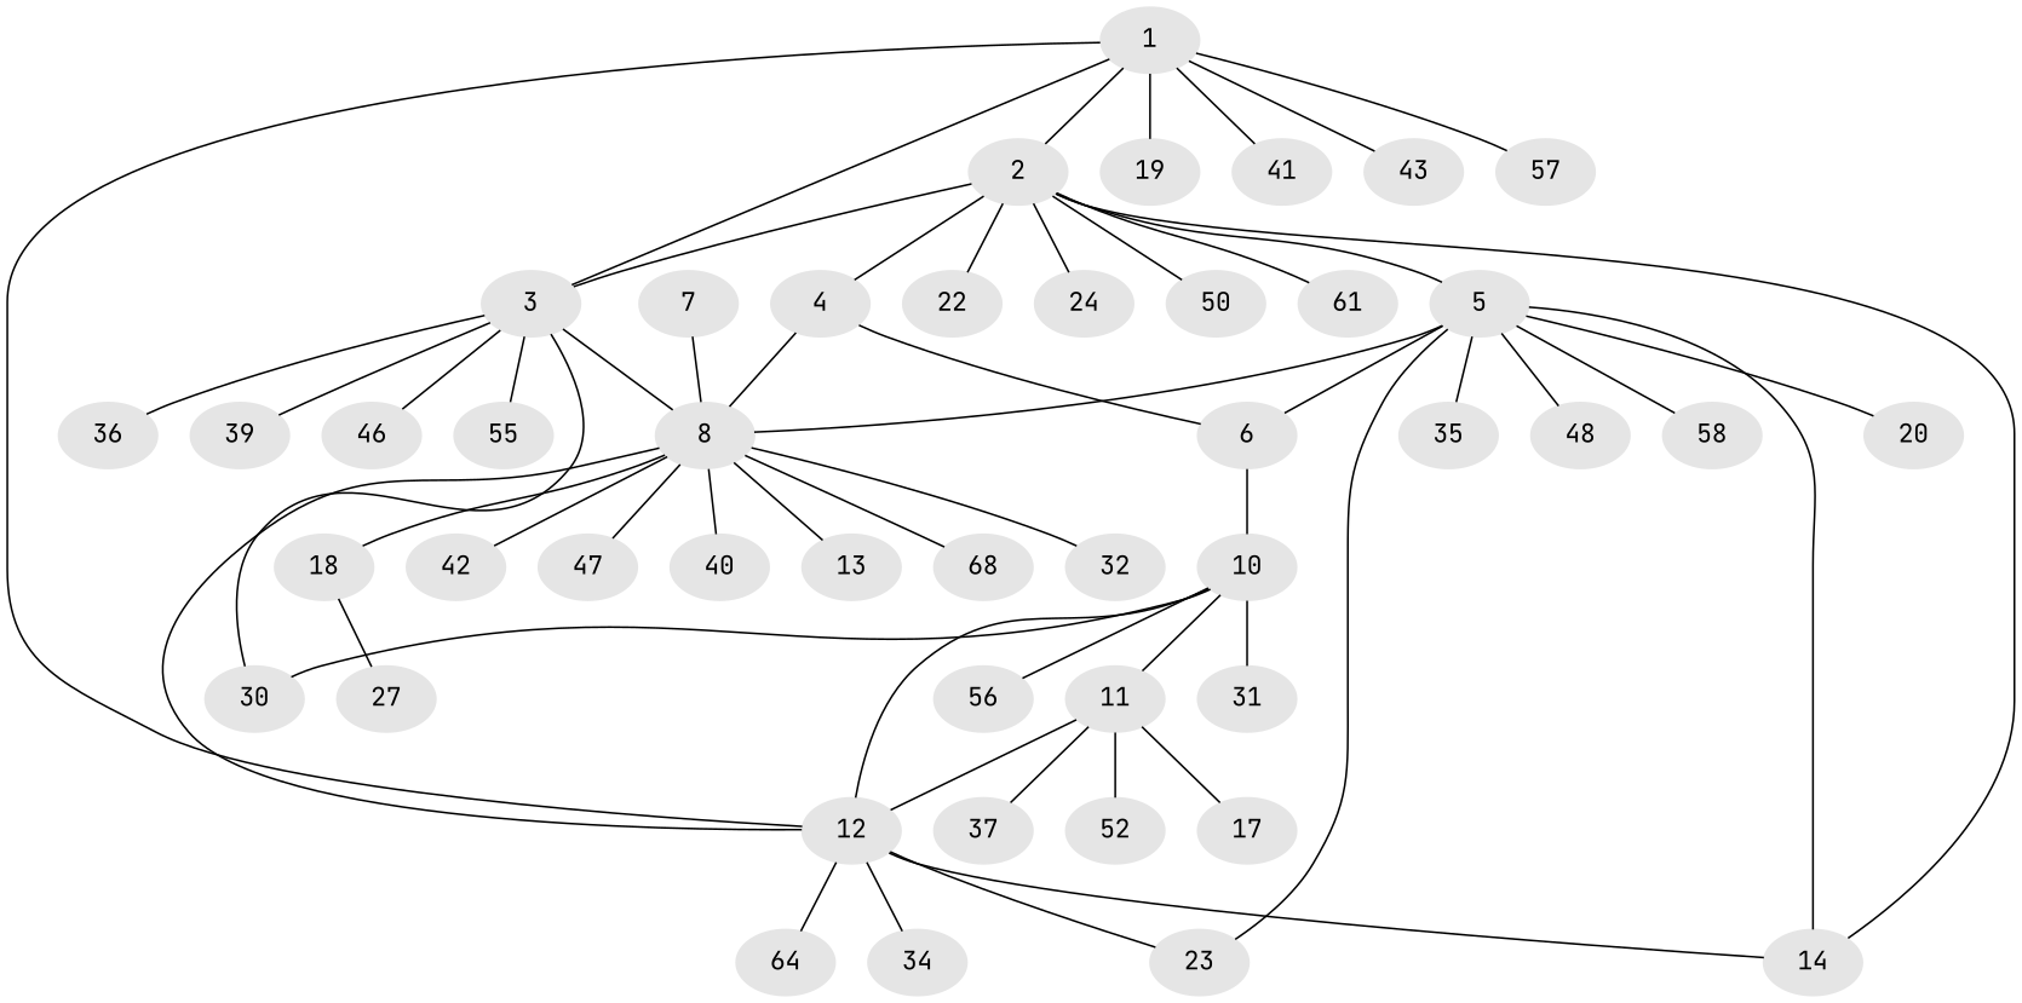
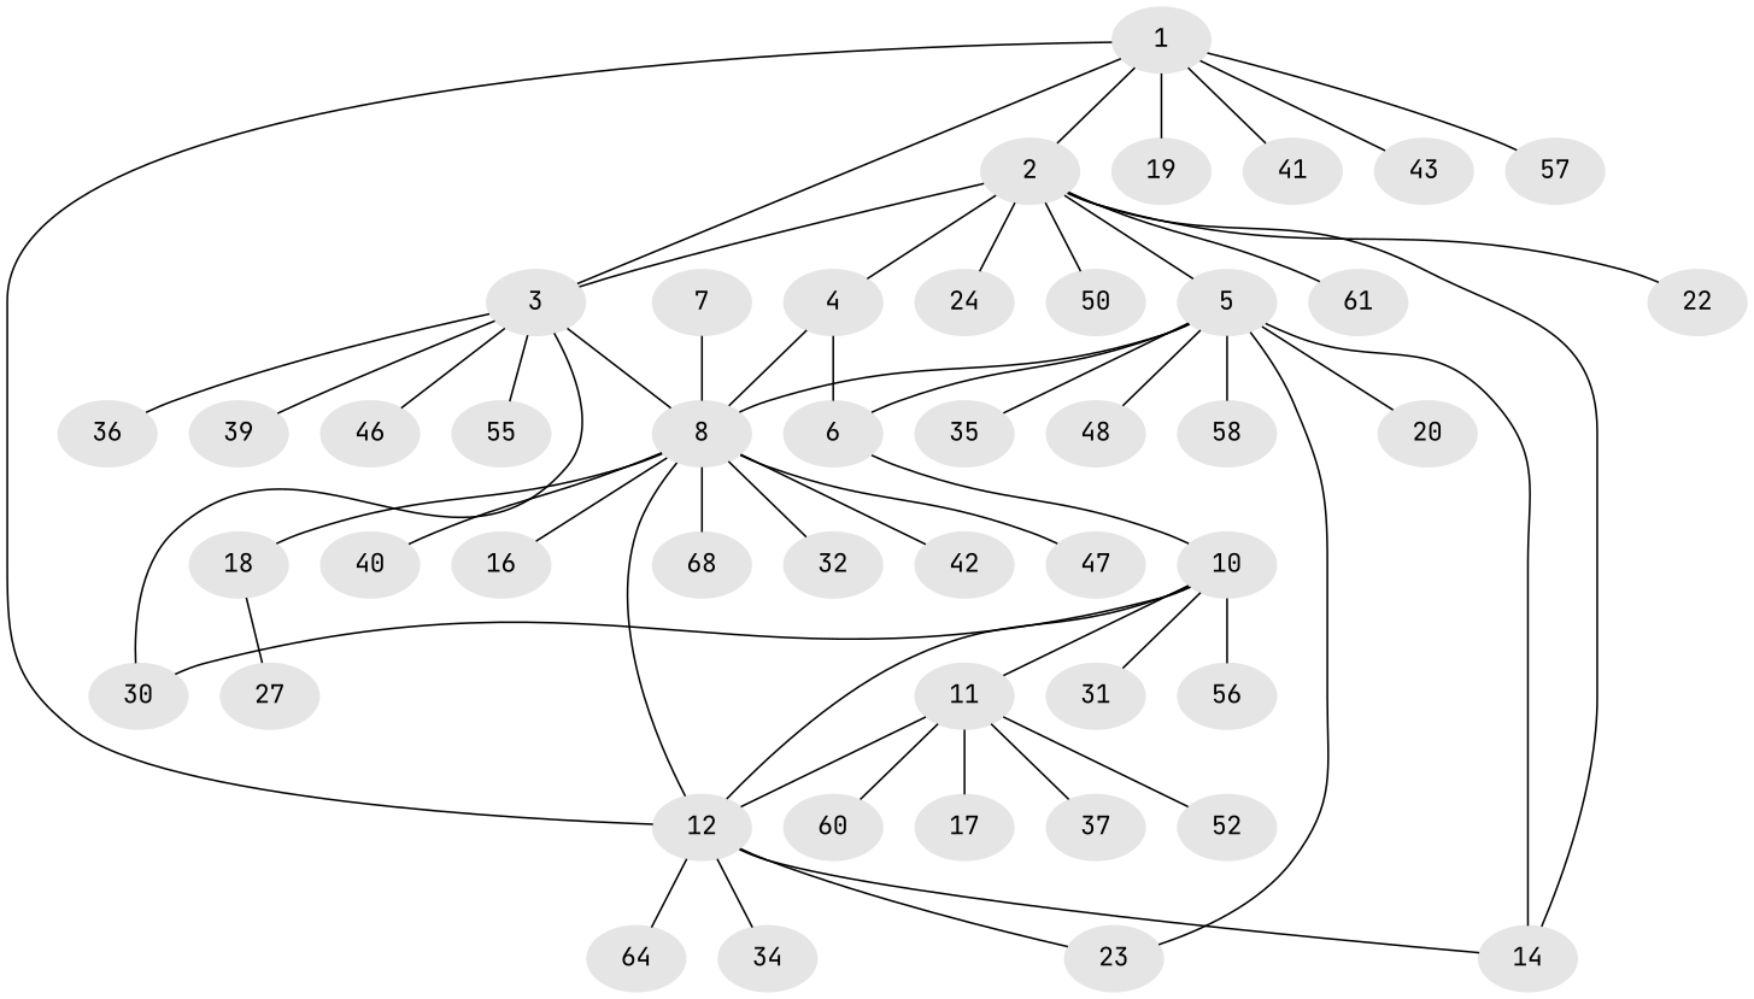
  graph {
    fontname="JetBrains Mono"
    node [color=gray90 fontname="JetBrains Mono" style=filled]
    edge [fontname="JetBrains Mono"]
    1 [super="+21"]
    2 [super="+15"]
    3 [super="+33"]
    12 [super="+53"]
    19 [super="+59"]
    41 [super="+51"]
    43
    57
    4 [super="+44"]
    5 [super="+13"]
    14
    22 [super="+29"]
    24
    50
    61
    8 [super="+9"]
    30
    36
    39
    46
    55
    n22 [label=23]
    34
    64
    6 [super="+54"]
    20 [super="+38"]
    35
    48
    58
    40 [super="+63"]
-   16 [label=13]
+   16
    18 [super="+23"]
    n33 [label=68]
    32
    42
    47
    10 [super="+49"]
    11 [super="+25"]
    31
    56
    7 [super="+62"]
    27
    17 [super="+45"]
    37
    52
+   60
    1 -- 2
    1 -- 3
    1 -- 12
    1 -- 19
    1 -- 41
    1 -- 43
    1 -- 57
    2 -- 3
    2 -- 4
    2 -- 5
    2 -- 14
    2 -- 22
    2 -- 24
    2 -- 50
    2 -- 61
    3 -- 8
    3 -- 30
    3 -- 36
    3 -- 39
    3 -- 46
    3 -- 55
    12 -- 14
    12 -- n22
    12 -- 34
    12 -- 64
    4 -- 8
    4 -- 6
    5 -- 14
    5 -- 8
    5 -- n22
    5 -- 6
    5 -- 20
    5 -- 35
    5 -- 48
    5 -- 58
    8 -- 12
    8 -- 40
    8 -- 16
    8 -- 18
    8 -- n33
    8 -- 32
    8 -- 42
    8 -- 47
    6 -- 10
    18 -- 27
    10 -- 12
    10 -- 30
    10 -- 11
    10 -- 31
    10 -- 56
    11 -- 12
    11 -- 17
    11 -- 37
    11 -- 52
+   11 -- 60
    7 -- 8 [weight=2]
  }
